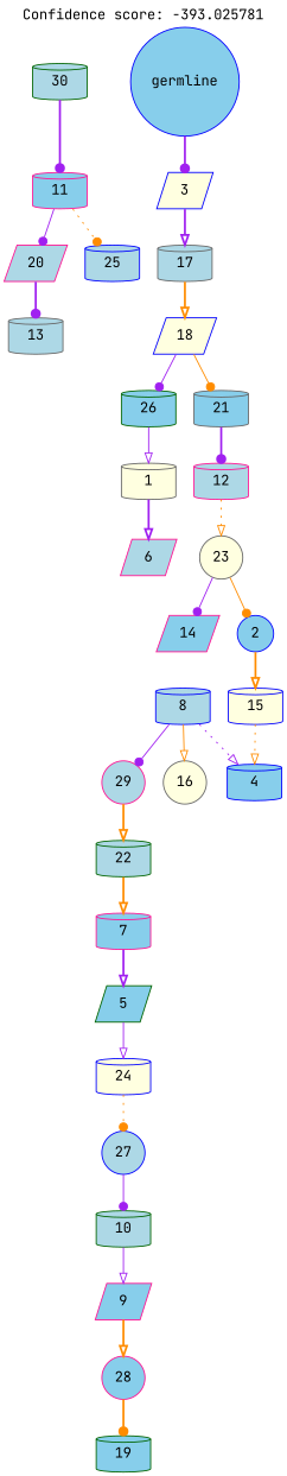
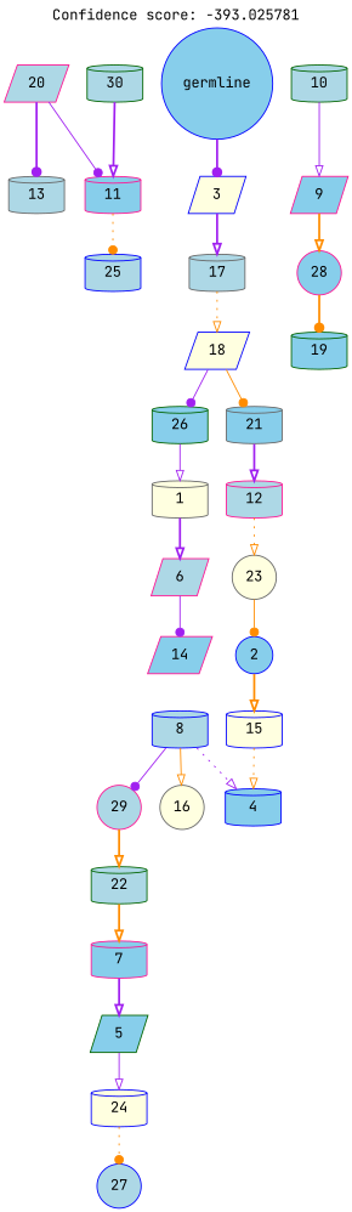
  digraph {
    fontname="JetBrains Mono"
    label="Confidence score: -393.025781"
    labelloc=t
    node [color=blue fillcolor=lightblue fontname="JetBrains Mono" shape=cylinder style=filled]
    edge [arrowhead=onormal color=purple fontname="JetBrains Mono" style=bold]
    n1 [color=deeppink label=20 shape=parallelogram]
    n2 [color=gray40 label=13]
    n3 [color=deeppink fillcolor=skyblue label=11]
    n4 [label=25]
    n5 [color=darkgreen label=30]
    n6 [color=deeppink fillcolor=skyblue label=14 shape=parallelogram]
    n7 [color=deeppink label=6 shape=parallelogram]
    n8 [color=gray40 fillcolor=lightyellow label=1]
    n9 [color=darkgreen fillcolor=skyblue label=26]
    n10 [color=deeppink fillcolor=skyblue label=28 shape=circle]
    n11 [color=darkgreen fillcolor=skyblue label=19]
    n12 [color=deeppink fillcolor=skyblue label=9 shape=parallelogram]
    n13 [color=darkgreen label=10]
    n14 [label=27 shape=circle]
    n15 [fillcolor=lightyellow label=24]
    n16 [color=darkgreen fillcolor=skyblue label=5 shape=parallelogram]
    n17 [color=deeppink fillcolor=skyblue label=7]
    n18 [color=darkgreen label=22]
    n19 [color=deeppink label=29 shape=circle]
    n20 [label=8]
    n21 [color=gray40 fillcolor=lightyellow label=16 shape=circle]
    n22 [fillcolor=skyblue label=4]
    n23 [fillcolor=lightyellow label=15]
    n24 [fillcolor=skyblue label=2 shape=circle]
    n25 [color=gray40 fillcolor=lightyellow label=23 shape=circle]
    n26 [color=deeppink label=12]
    n27 [color=gray40 fillcolor=skyblue label=21]
    n28 [fillcolor=lightyellow label=18 shape=parallelogram]
    n29 [color=gray40 label=17]
    n30 [fillcolor=lightyellow label=3 shape=parallelogram]
    n31 [fillcolor=skyblue label=germline shape=circle]
    n1 -> n2 [arrowhead=dot]
-   n3 -> n1 [arrowhead=dot style=solid]
+   n1 -> n3 [arrowhead=dot style=solid]
    n3 -> n4 [arrowhead=dot color=darkorange style=dotted]
-   n5 -> n3 [arrowhead=dot]
-   n25 -> n6 [arrowhead=dot style=solid]
+   n5 -> n3
+   n7 -> n6 [arrowhead=dot style=solid]
    n8 -> n7
    n9 -> n8 [style=solid]
    n10 -> n11 [arrowhead=dot color=darkorange]
    n12 -> n10 [color=darkorange]
    n13 -> n12 [style=solid]
-   n14 -> n13 [arrowhead=dot style=solid]
    n15 -> n14 [arrowhead=dot color=darkorange style=dotted]
    n16 -> n15 [style=solid]
    n17 -> n16
    n18 -> n17 [color=darkorange]
    n19 -> n18 [color=darkorange]
    n20 -> n19 [arrowhead=dot style=solid]
    n20 -> n21 [color=darkorange style=solid]
    n20 -> n22 [style=dotted]
    n23 -> n22 [color=darkorange style=dotted]
    n24 -> n23 [color=darkorange]
    n25 -> n24 [arrowhead=dot color=darkorange style=solid]
    n26 -> n25 [color=darkorange style=dotted]
-   n27 -> n26 [arrowhead=dot]
+   n27 -> n26
    n28 -> n9 [arrowhead=dot style=solid]
    n28 -> n27 [arrowhead=dot color=darkorange style=solid]
-   n29 -> n28 [color=darkorange]
+   n29 -> n28 [color=darkorange style=dotted]
    n30 -> n29
    n31 -> n30 [arrowhead=dot]
  }
